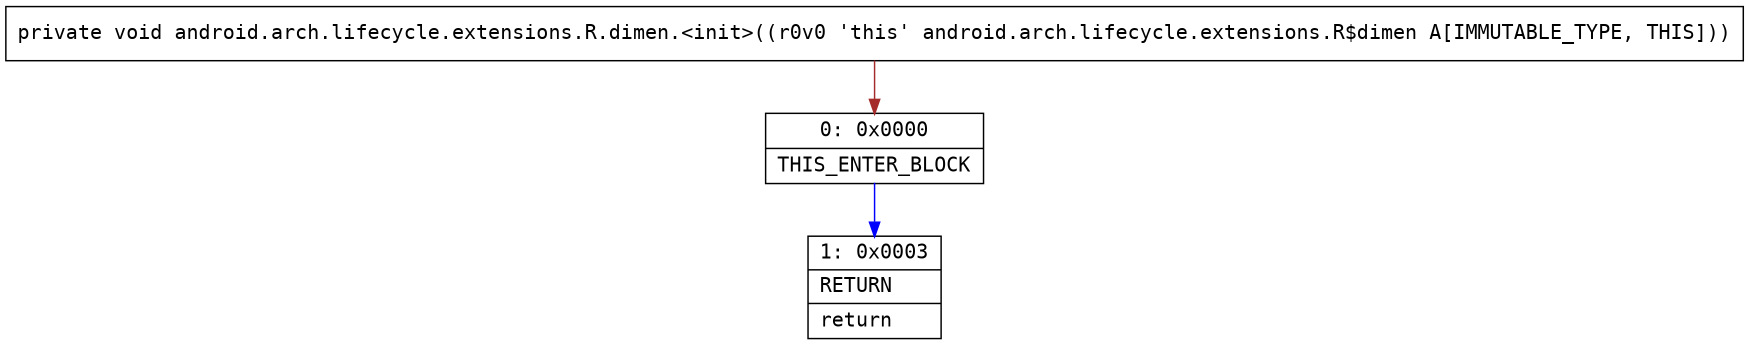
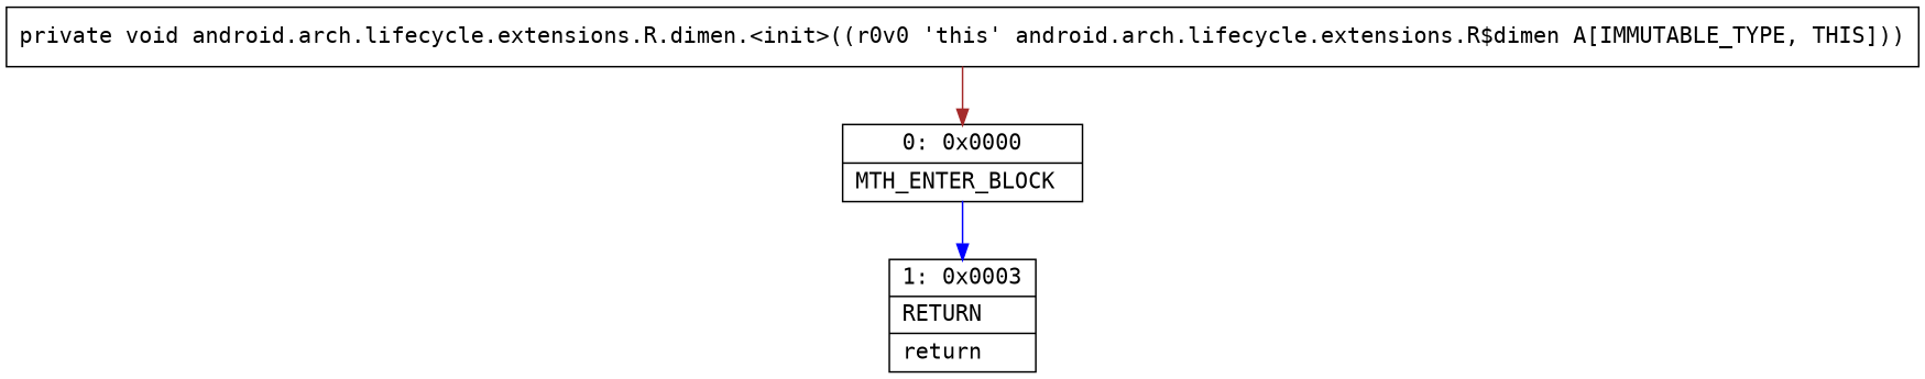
  digraph {
    fontname="DejaVu Sans Mono"
    node [shape=record fontname="DejaVu Sans Mono"]
    edge [fontname="DejaVu Sans Mono"]
-   n1 [label="{0\:\ 0x0000|THIS_ENTER_BLOCK\l}"]
+   n1 [label="{0\:\ 0x0000|MTH_ENTER_BLOCK\l}"]
    n2 [label="{1\:\ 0x0003|RETURN\l|return\l}"]
    n3 [label="{private void android.arch.lifecycle.extensions.R.dimen.\<init\>((r0v0 'this' android.arch.lifecycle.extensions.R$dimen A[IMMUTABLE_TYPE, THIS])) }"]
    n1 -> n2 [color=blue]
    n3 -> n1 [color=brown]
  }
